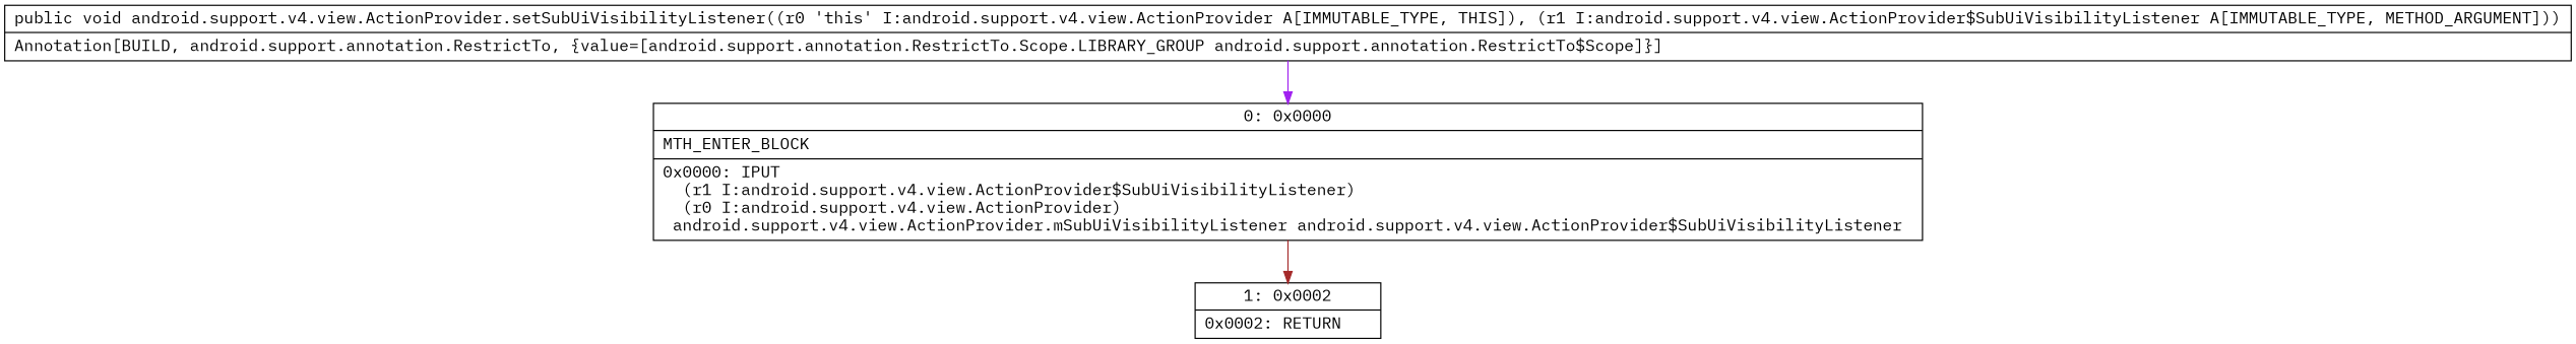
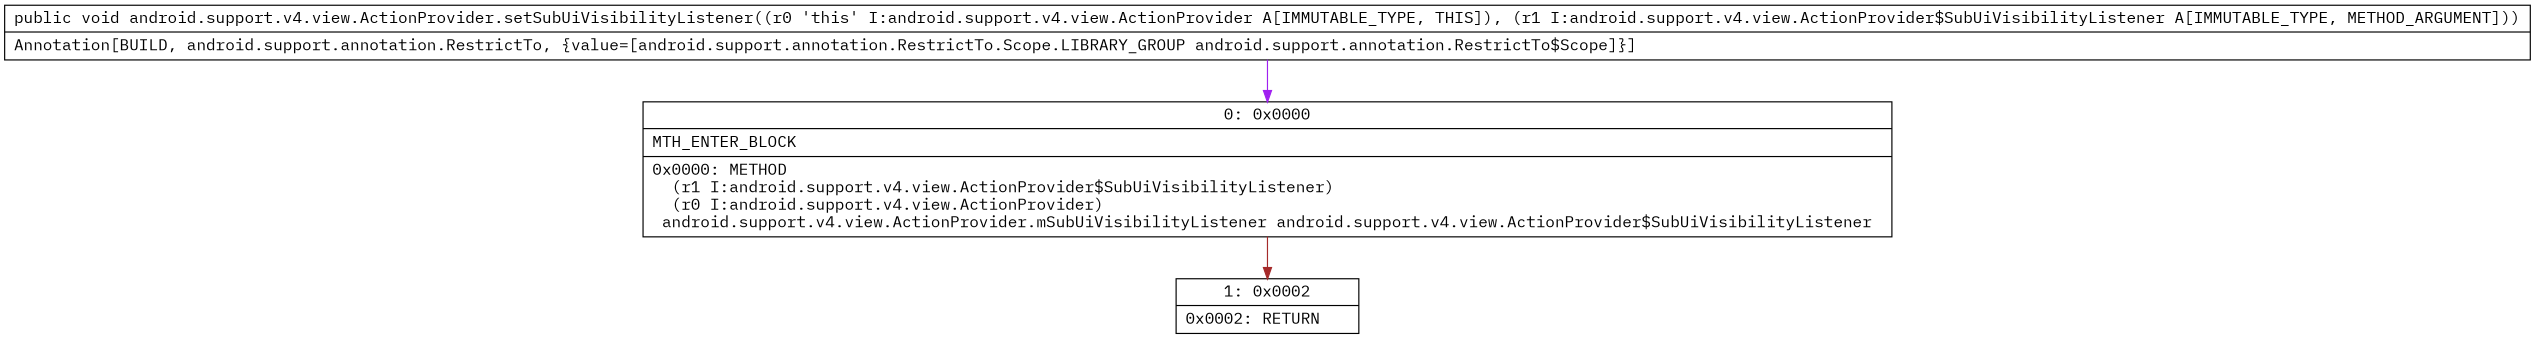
  digraph {
    fontname="IBM Plex Mono"
    node [shape=record fontname="IBM Plex Mono"]
    edge [fontname="IBM Plex Mono"]
-   n1 [label="{0\:\ 0x0000|MTH_ENTER_BLOCK\l|0x0000: IPUT  \l  (r1 I:android.support.v4.view.ActionProvider$SubUiVisibilityListener)\l  (r0 I:android.support.v4.view.ActionProvider)\l android.support.v4.view.ActionProvider.mSubUiVisibilityListener android.support.v4.view.ActionProvider$SubUiVisibilityListener \l}"]
+   n1 [label="{0\:\ 0x0000|MTH_ENTER_BLOCK\l|0x0000: METHOD  \l  (r1 I:android.support.v4.view.ActionProvider$SubUiVisibilityListener)\l  (r0 I:android.support.v4.view.ActionProvider)\l android.support.v4.view.ActionProvider.mSubUiVisibilityListener android.support.v4.view.ActionProvider$SubUiVisibilityListener \l}"]
    n2 [label="{1\:\ 0x0002|0x0002: RETURN   \l}"]
    n3 [label="{public void android.support.v4.view.ActionProvider.setSubUiVisibilityListener((r0 'this' I:android.support.v4.view.ActionProvider A[IMMUTABLE_TYPE, THIS]), (r1 I:android.support.v4.view.ActionProvider$SubUiVisibilityListener A[IMMUTABLE_TYPE, METHOD_ARGUMENT]))  | Annotation[BUILD, android.support.annotation.RestrictTo, \{value=[android.support.annotation.RestrictTo.Scope.LIBRARY_GROUP android.support.annotation.RestrictTo$Scope]\}]\l}"]
    n1 -> n2 [color=brown]
    n3 -> n1 [color=purple]
  }
